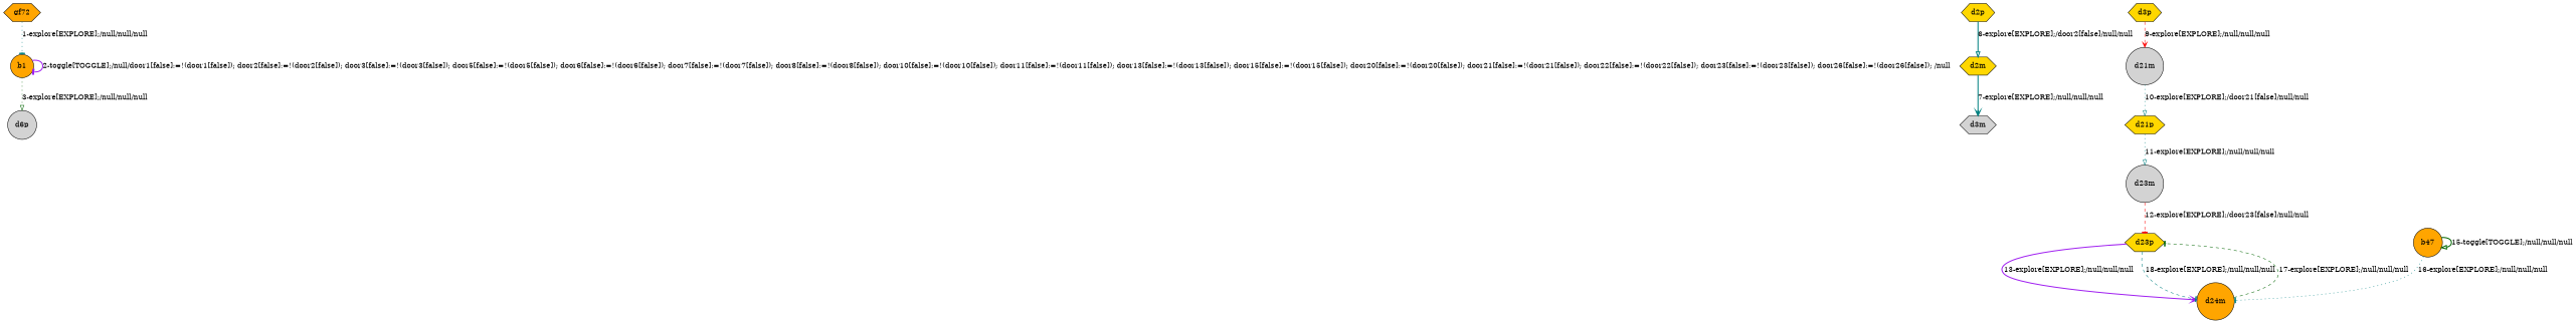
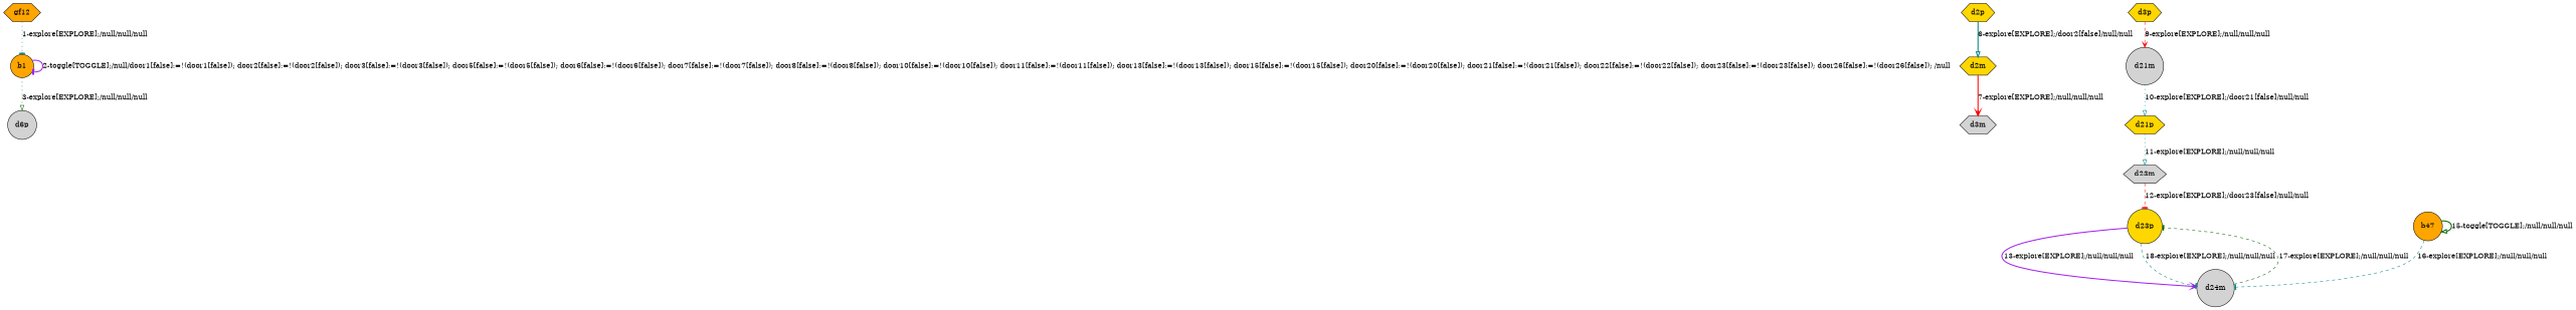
  digraph {
    node [fillcolor=gold shape=hexagon style=filled]
    edge [arrowhead=tee color=teal style=dotted]
-   gf12 [fillcolor=orange label=gf72]
+   gf12 [fillcolor=orange]
    b1 [fillcolor=orange shape=circle]
    d6p [fillcolor=lightgrey shape=circle]
    d2p
    d2m
    d3m [fillcolor=lightgrey]
    d3p
    d21m [fillcolor=lightgrey shape=circle]
    d21p
-   d23m [fillcolor=lightgrey shape=circle]
-   d23p
-   d24m [fillcolor=orange shape=circle]
+   d23m [fillcolor=lightgrey]
+   d23p [shape=circle]
+   d24m [fillcolor=lightgrey shape=circle]
    b47 [fillcolor=orange shape=circle]
    gf12 -> b1 [label="1-explore[EXPLORE];/null/null/null"]
    b1 -> b1 [color=purple label="2-toggle[TOGGLE];/null/door1[false]:=!(door1[false]); door2[false]:=!(door2[false]); door3[false]:=!(door3[false]); door5[false]:=!(door5[false]); door6[false]:=!(door6[false]); door7[false]:=!(door7[false]); door8[false]:=!(door8[false]); door10[false]:=!(door10[false]); door11[false]:=!(door11[false]); door13[false]:=!(door13[false]); door15[false]:=!(door15[false]); door20[false]:=!(door20[false]); door21[false]:=!(door21[false]); door22[false]:=!(door22[false]); door23[false]:=!(door23[false]); door26[false]:=!(door26[false]); /null" style=bold]
    b1 -> d6p [arrowhead=onormal color=darkgreen label="3-explore[EXPLORE];/null/null/null"]
    d2p -> d2m [arrowhead=onormal label="6-explore[EXPLORE];/door2[false]/null/null" style=bold]
-   d2m -> d3m [arrowhead=vee label="7-explore[EXPLORE];/null/null/null" style=bold]
+   d2m -> d3m [arrowhead=vee color=red label="7-explore[EXPLORE];/null/null/null" style=bold]
    d3p -> d21m [arrowhead=vee color=red label="9-explore[EXPLORE];/null/null/null" style=dashed]
    d21m -> d21p [arrowhead=onormal label="10-explore[EXPLORE];/door21[false]/null/null"]
    d21p -> d23m [arrowhead=onormal label="11-explore[EXPLORE];/null/null/null"]
    d23m -> d23p [color=red label="12-explore[EXPLORE];/door23[false]/null/null" style=dashed]
    d23p -> d24m [arrowhead=vee color=purple label="13-explore[EXPLORE];/null/null/null" style=bold]
    d23p -> d24m [label="18-explore[EXPLORE];/null/null/null" style=dashed]
    d24m -> d23p [color=darkgreen label="17-explore[EXPLORE];/null/null/null" style=dashed]
-   b47 -> d24m [label="16-explore[EXPLORE];/null/null/null"]
+   b47 -> d24m [label="16-explore[EXPLORE];/null/null/null" style=dashed]
    b47 -> b47 [arrowhead=onormal color=darkgreen label="15-toggle[TOGGLE];/null/null/null" style=bold]
  }
